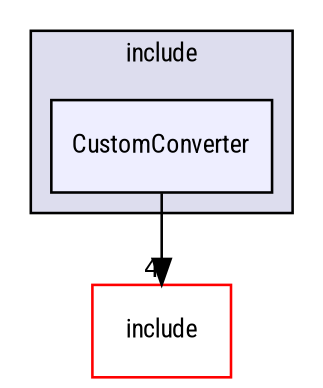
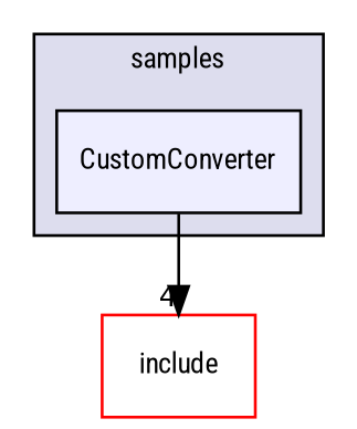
  digraph {
    compound=true
    fontname="Roboto Condensed"
    node [fontname="Roboto Condensed" fontsize=10 shape=box]
    n1 [fillcolor="#eeeeff" label=CustomConverter pencolor=black style=filled]
    n2 [color=red label=include]
    subgraph cluster_1 {
      bgcolor="#ddddee"
      fontsize=10
-     label=include
+     label=samples
      pencolor=black
      n1
    }
    n1 -> n2 [headlabel=4 labeldistance=1.5 labelfontname=Helvetica labelfontsize=10 fontname="Roboto Condensed"]
  }
